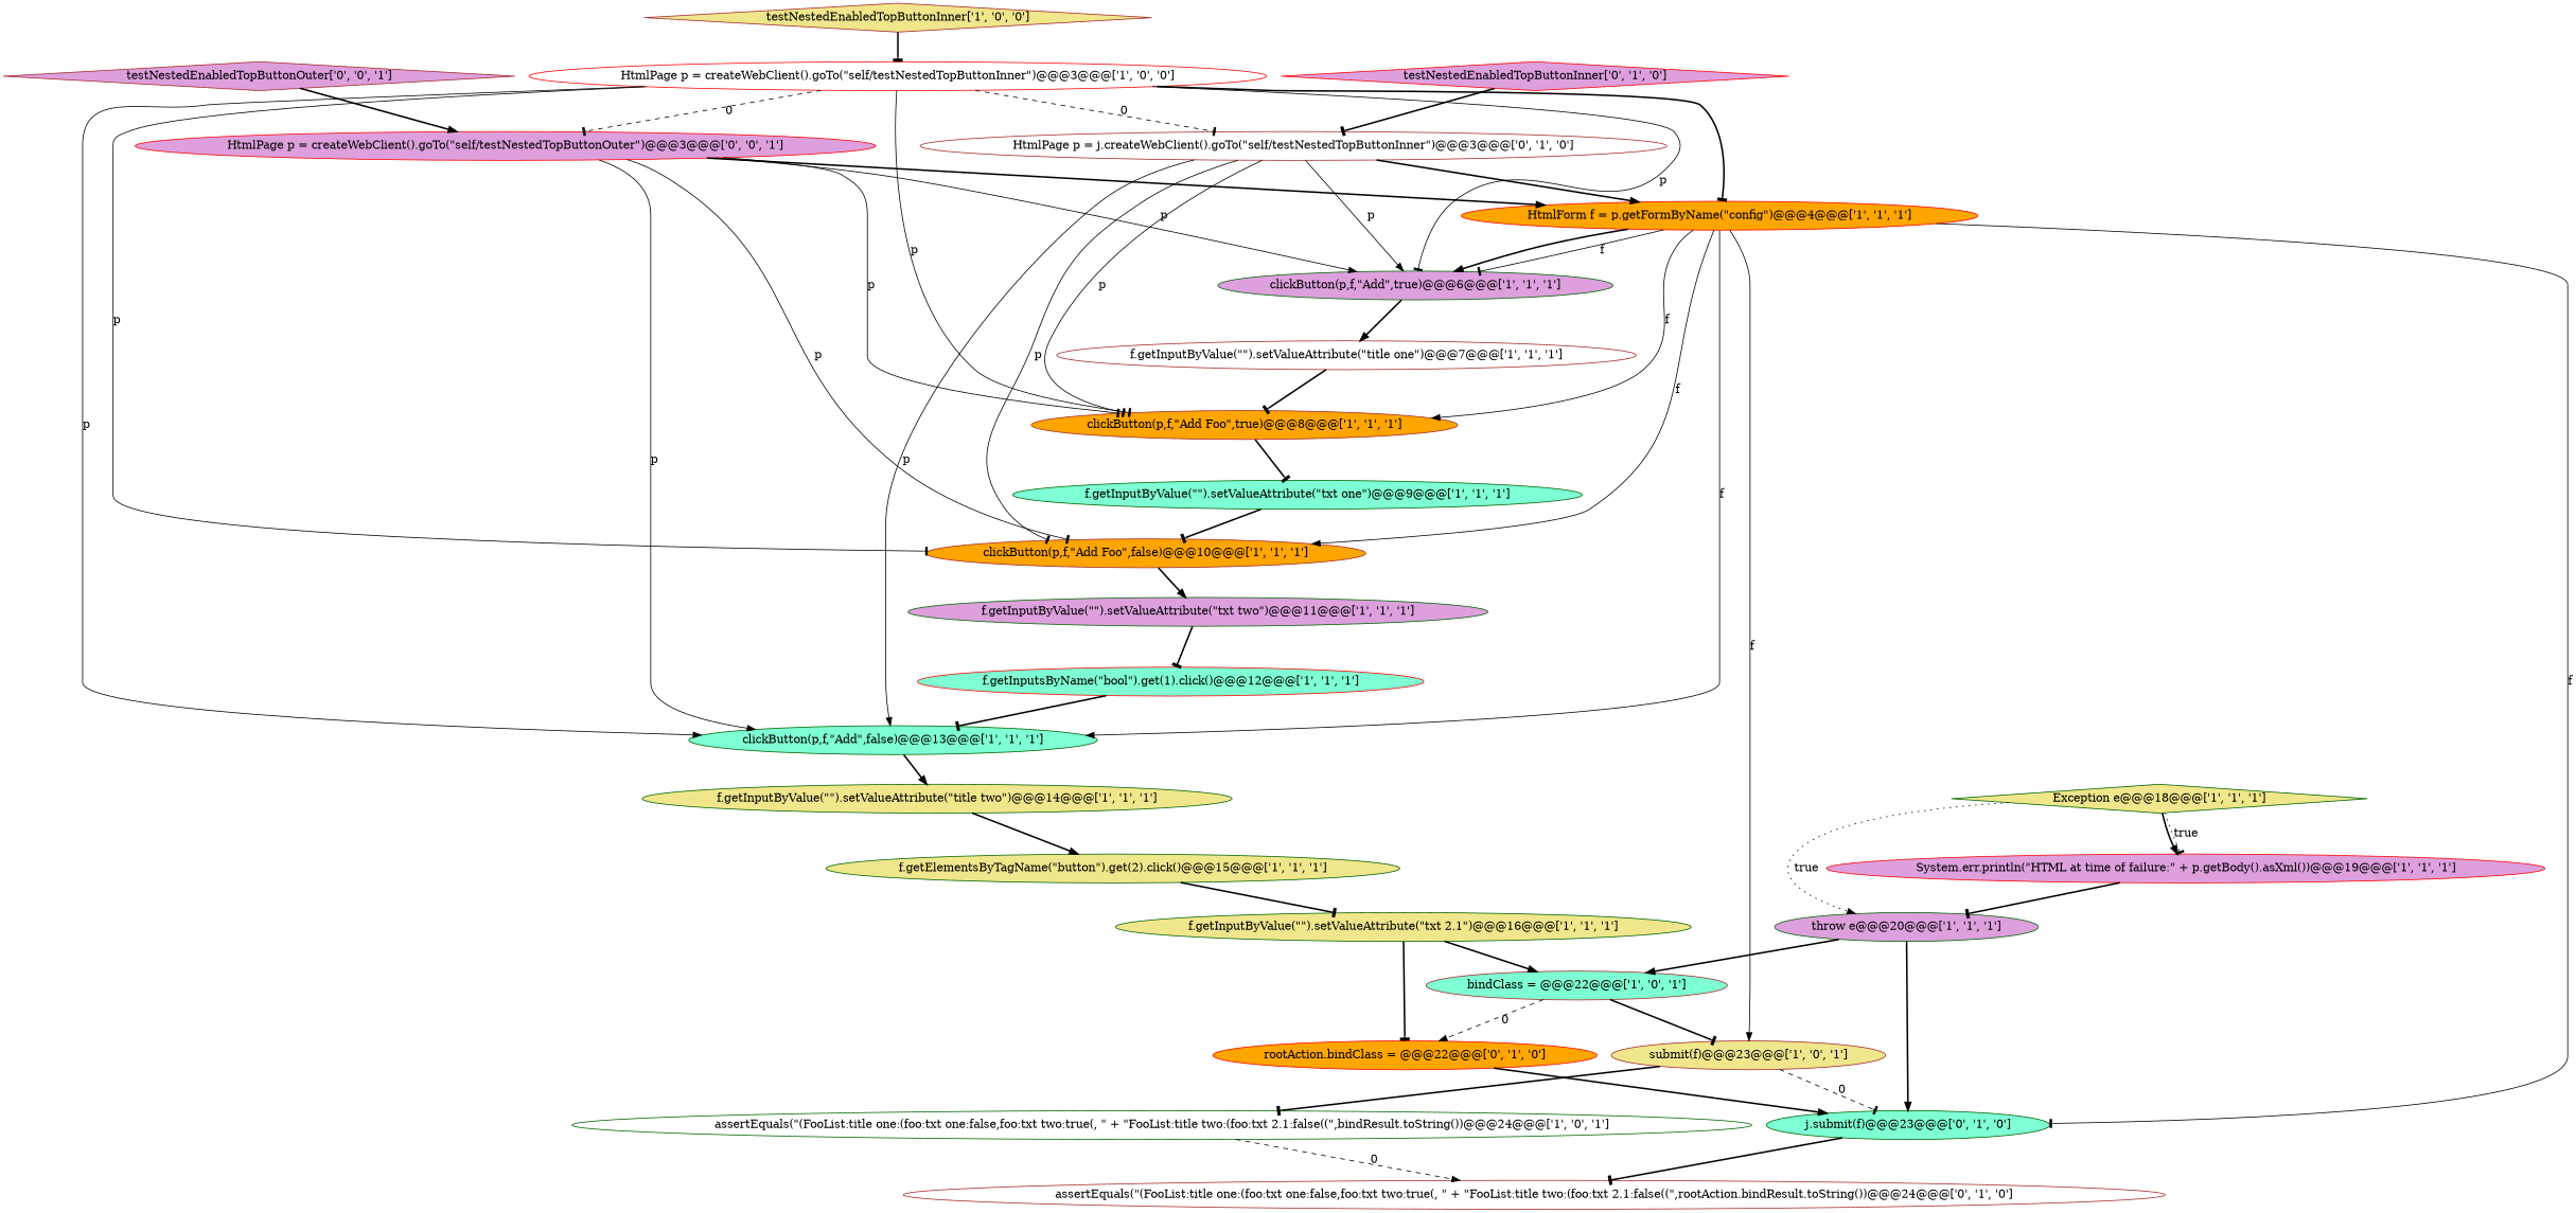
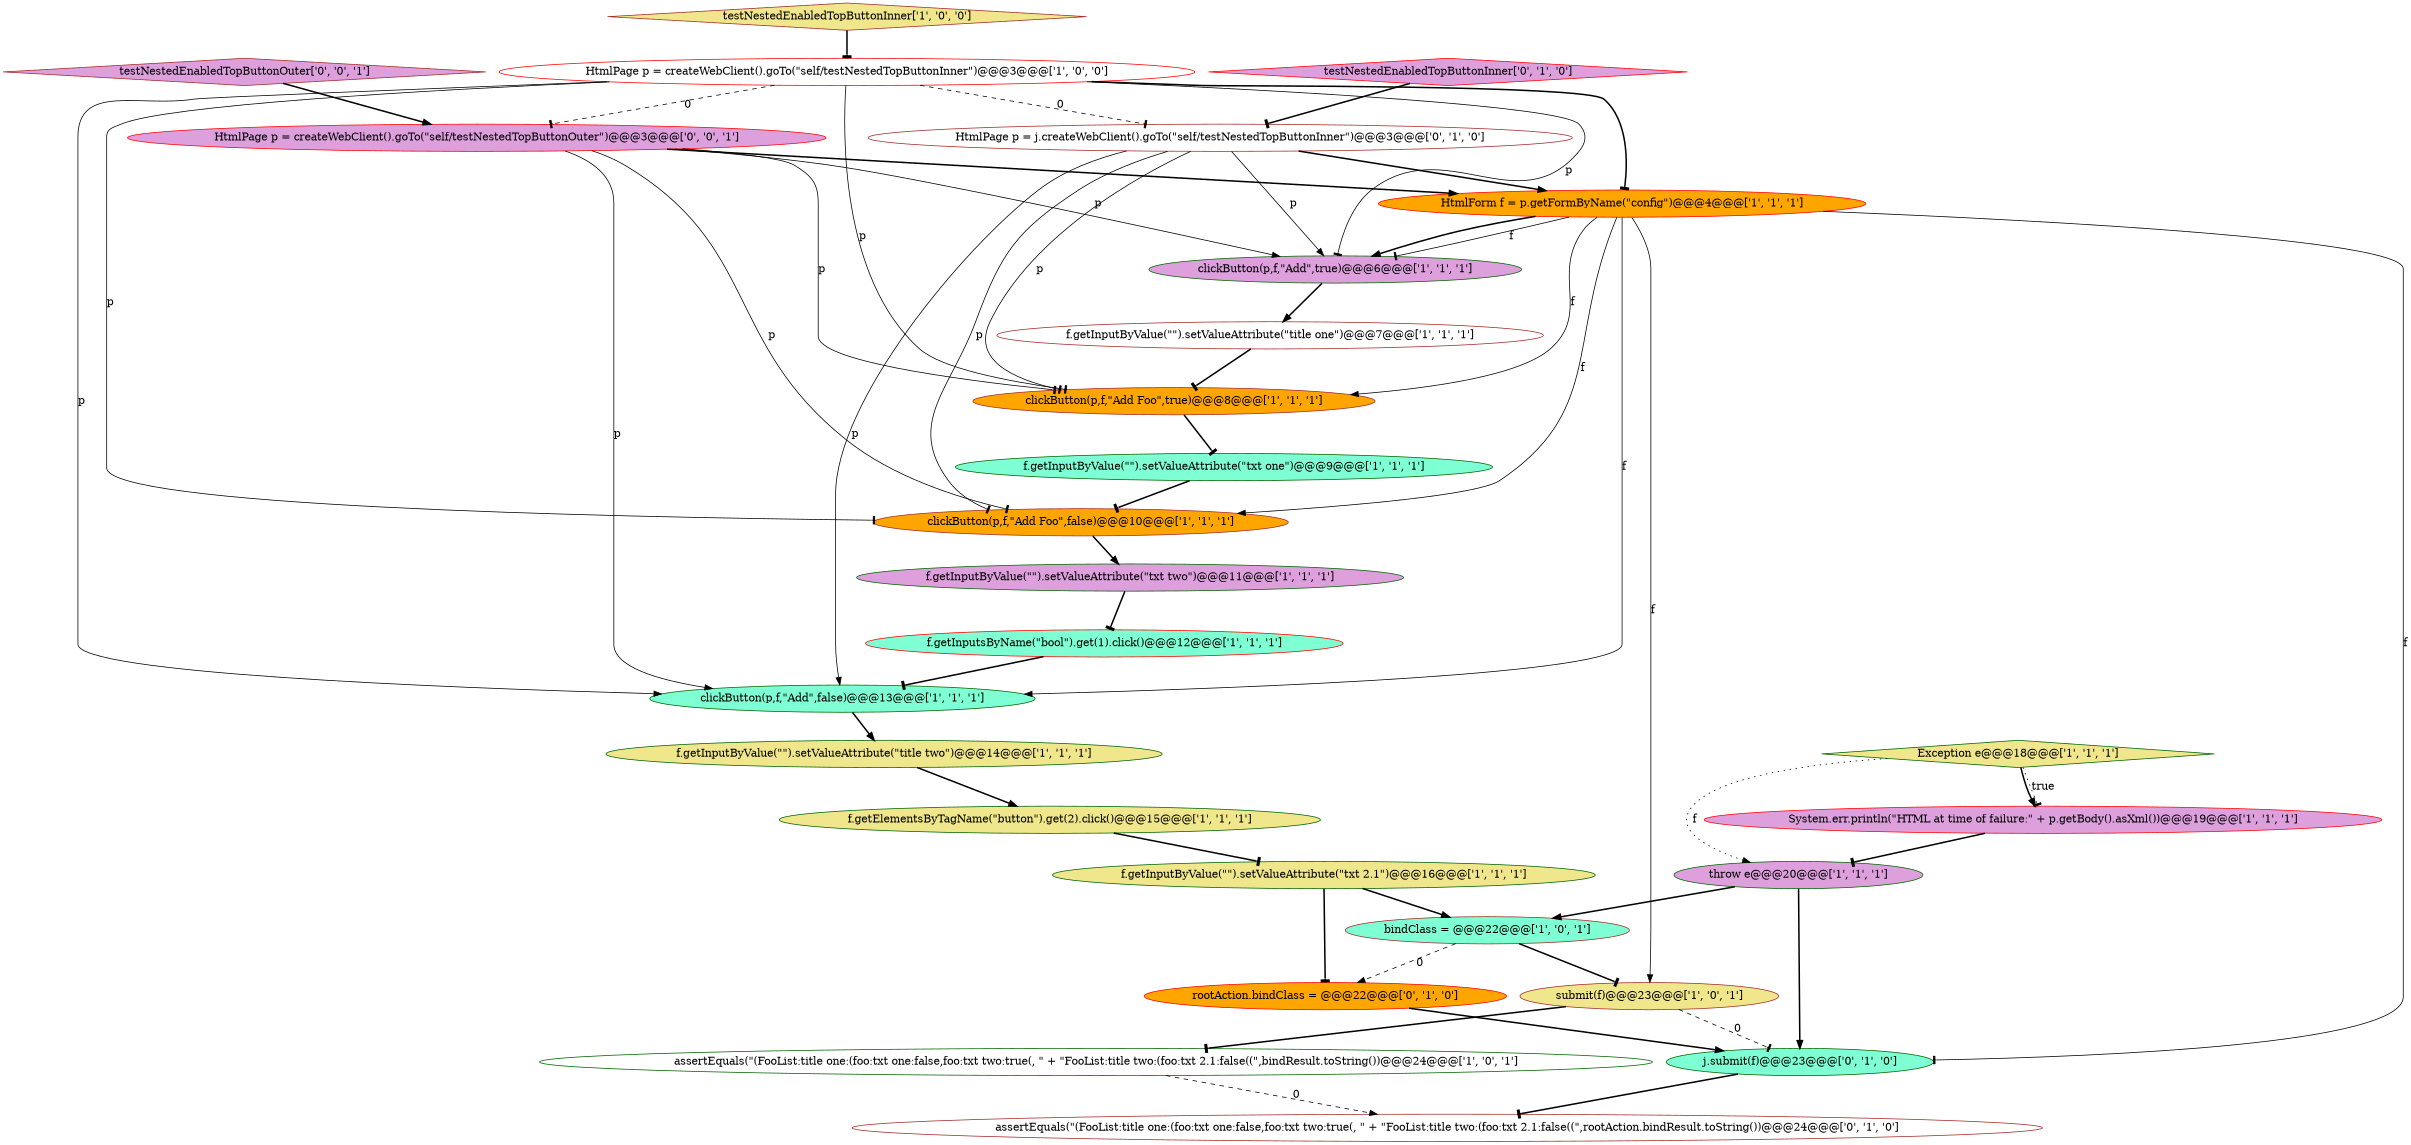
  digraph {
    node [color=darkgreen fillcolor=plum shape=ellipse style=filled]
    edge [arrowhead=tee style=bold]
    n1 [label="f.getInputByValue(\"\").setValueAttribute(\"txt two\")@@@11@@@['1', '1', '1']"]
    n2 [color=red fillcolor=aquamarine label="f.getInputsByName(\"bool\").get(1).click()@@@12@@@['1', '1', '1']"]
    n3 [fillcolor=aquamarine label="clickButton(p,f,\"Add\",false)@@@13@@@['1', '1', '1']"]
    n4 [color=brown fillcolor=white label="f.getInputByValue(\"\").setValueAttribute(\"title one\")@@@7@@@['1', '1', '1']"]
    n5 [color=brown fillcolor=orange label="clickButton(p,f,\"Add Foo\",true)@@@8@@@['1', '1', '1']"]
    n6 [fillcolor=aquamarine label="f.getInputByValue(\"\").setValueAttribute(\"txt one\")@@@9@@@['1', '1', '1']"]
    n7 [color=brown fillcolor=white label="HtmlPage p = j.createWebClient().goTo(\"self/testNestedTopButtonInner\")@@@3@@@['0', '1', '0']"]
    n8 [label="clickButton(p,f,\"Add\",true)@@@6@@@['1', '1', '1']"]
    n9 [color=brown fillcolor=orange label="clickButton(p,f,\"Add Foo\",false)@@@10@@@['1', '1', '1']"]
    n10 [color=red fillcolor=orange label="HtmlForm f = p.getFormByName(\"config\")@@@4@@@['1', '1', '1']"]
    n11 [fillcolor=khaki label="f.getInputByValue(\"\").setValueAttribute(\"title two\")@@@14@@@['1', '1', '1']"]
    n12 [color=brown fillcolor=khaki label="submit(f)@@@23@@@['1', '0', '1']"]
    n13 [fillcolor=aquamarine label="j.submit(f)@@@23@@@['0', '1', '0']"]
    n14 [fillcolor=khaki label="f.getInputByValue(\"\").setValueAttribute(\"txt 2.1\")@@@16@@@['1', '1', '1']"]
    n15 [color=brown fillcolor=aquamarine label="bindClass = @@@22@@@['1', '0', '1']"]
    n16 [color=red fillcolor=orange label="rootAction.bindClass = @@@22@@@['0', '1', '0']"]
    n17 [fillcolor=white label="assertEquals(\"(FooList:title one:(foo:txt one:false,foo:txt two:true(, \" + \"FooList:title two:(foo:txt 2.1:false((\",bindResult.toString())@@@24@@@['1', '0', '1']"]
    n18 [label="throw e@@@20@@@['1', '1', '1']"]
    n19 [color=brown fillcolor=white label="assertEquals(\"(FooList:title one:(foo:txt one:false,foo:txt two:true(, \" + \"FooList:title two:(foo:txt 2.1:false((\",rootAction.bindResult.toString())@@@24@@@['0', '1', '0']"]
    n20 [fillcolor=khaki label="f.getElementsByTagName(\"button\").get(2).click()@@@15@@@['1', '1', '1']"]
    n21 [color=red label="testNestedEnabledTopButtonInner['0', '1', '0']" shape=diamond]
    n22 [fillcolor=khaki label="Exception e@@@18@@@['1', '1', '1']" shape=diamond]
    n23 [color=red label="System.err.println(\"HTML at time of failure:\" + p.getBody().asXml())@@@19@@@['1', '1', '1']"]
    n24 [color=brown label="testNestedEnabledTopButtonOuter['0', '0', '1']" shape=diamond]
    n25 [color=red label="HtmlPage p = createWebClient().goTo(\"self/testNestedTopButtonOuter\")@@@3@@@['0', '0', '1']"]
    n26 [color=red fillcolor=white label="HtmlPage p = createWebClient().goTo(\"self/testNestedTopButtonInner\")@@@3@@@['1', '0', '0']"]
    n27 [color=brown fillcolor=khaki label="testNestedEnabledTopButtonInner['1', '0', '0']" shape=diamond]
    n1 -> n2
    n2 -> n3
    n3 -> n11 [arrowhead=normal]
    n4 -> n5
    n5 -> n6
    n6 -> n9
    n7 -> n3 [arrowhead=normal label=p style=solid]
    n7 -> n5 [label=p style=solid]
    n7 -> n8 [arrowhead=normal label=p style=solid]
    n7 -> n9 [label=p style=solid]
    n7 -> n10 [arrowhead=normal]
    n8 -> n4 [arrowhead=normal]
    n9 -> n1 [arrowhead=normal]
    n10 -> n3 [arrowhead=normal label=f style=solid]
    n10 -> n5 [arrowhead=normal label=f style=solid]
    n10 -> n8 [label=f style=solid]
    n10 -> n8 [arrowhead=normal]
    n10 -> n9 [arrowhead=normal label=f style=solid]
    n10 -> n12 [arrowhead=normal label=f style=solid]
    n10 -> n13 [label=f style=solid]
    n11 -> n20 [arrowhead=normal]
    n12 -> n13 [label=0 style=dashed]
    n12 -> n17
    n13 -> n19
    n14 -> n15 [arrowhead=normal]
    n14 -> n16
    n15 -> n12
    n15 -> n16 [arrowhead=normal label=0 style=dashed]
    n16 -> n13 [arrowhead=normal]
    n17 -> n19 [arrowhead=normal label=0 style=dashed]
    n18 -> n13 [arrowhead=normal]
    n18 -> n15 [arrowhead=normal]
    n20 -> n14
    n21 -> n7
-   n22 -> n18 [arrowhead=normal label=true style=dotted]
+   n22 -> n18 [arrowhead=normal label=f style=dotted]
    n22 -> n23 [label=true style=dotted]
    n22 -> n23 [arrowhead=normal]
    n23 -> n18
    n24 -> n25 [arrowhead=normal]
    n25 -> n3 [arrowhead=normal label=p style=solid]
    n25 -> n5 [label=p style=solid]
    n25 -> n8 [arrowhead=normal label=p style=solid]
    n25 -> n9 [label=p style=solid]
    n25 -> n10 [arrowhead=normal]
    n26 -> n3 [arrowhead=normal label=p style=solid]
    n26 -> n5 [label=p style=solid]
    n26 -> n7 [label=0 style=dashed]
    n26 -> n8 [label=p style=solid]
    n26 -> n9 [label=p style=solid]
    n26 -> n10
    n26 -> n25 [label=0 style=dashed]
    n27 -> n26
  }
